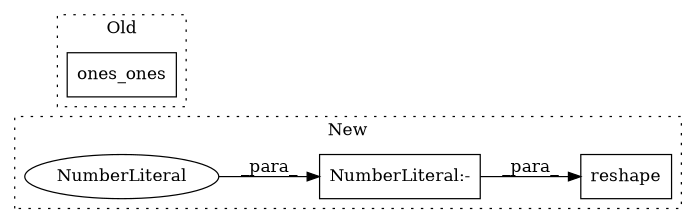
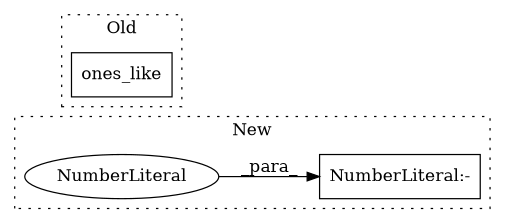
  digraph {
    rankdir=LR
    node [a=32 l=1 shape=box]
-   n1 [l="8,1" label=reshape s="1486,1496"]
    n2 [a=38 label="NumberLiteral:-" s=1494]
    n3 [a=34 label=NumberLiteral s=1495 shape=ellipse]
-   n4 [l="10,1" label=ones_ones s="1351,1370"]
+   n4 [l="10,1" label=ones_like s="1351,1370"]
    subgraph cluster_1 {
      label=New
      style=dotted
-     n1
      n2
      n3
    }
    subgraph cluster_2 {
      label=Old
      style=dotted
      n4
    }
-   n2 -> n1 [label=_para_]
    n3 -> n2 [label=_para_]
  }
